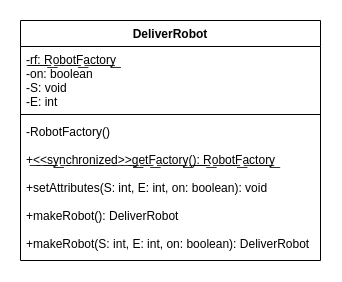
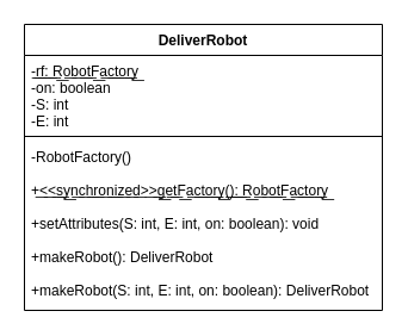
  <mxCell id="0" />
  <mxCell id="1" parent="0" />
  <mxCell id="2" value="DeliverRobot" style="swimlane;fontStyle=1;align=center;verticalAlign=top;childLayout=stackLayout;horizontal=1;startSize=26;horizontalStack=0;resizeParent=1;resizeParentMax=0;resizeLast=0;collapsible=1;marginBottom=0;" vertex="1" parent="1"><mxGeometry x="20" y="20" width="300" height="240" as="geometry" /></mxCell>
- <mxCell id="3" value="-͟r͟f͟:͟ ͟R͟o͟b͟o͟t͟F͟a͟c͟t͟o͟r͟y͟&#10;-on: boolean&#10;-S: void&#10;-E: int" style="text;strokeColor=none;fillColor=none;align=left;verticalAlign=top;spacingLeft=4;spacingRight=4;overflow=hidden;rotatable=0;points=[[0,0.5],[1,0.5]];portConstraint=eastwest;" vertex="1" parent="2"><mxGeometry y="26" width="300" height="64" as="geometry" /></mxCell>
+ <mxCell id="3" value="-͟r͟f͟:͟ ͟R͟o͟b͟o͟t͟F͟a͟c͟t͟o͟r͟y͟&#10;-on: boolean&#10;-S: int&#10;-E: int" style="text;strokeColor=none;fillColor=none;align=left;verticalAlign=top;spacingLeft=4;spacingRight=4;overflow=hidden;rotatable=0;points=[[0,0.5],[1,0.5]];portConstraint=eastwest;" vertex="1" parent="2"><mxGeometry y="26" width="300" height="64" as="geometry" /></mxCell>
  <mxCell id="4" value="" style="line;strokeWidth=1;fillColor=none;align=left;verticalAlign=middle;spacingTop=-1;spacingLeft=3;spacingRight=3;rotatable=0;labelPosition=right;points=[];portConstraint=eastwest;" vertex="1" parent="2"><mxGeometry y="90" width="300" height="8" as="geometry" /></mxCell>
  <mxCell id="5" value="-RobotFactory()&#10;&#10;+͟&lt;͟&lt;͟s͟y͟n͟c͟h͟r͟o͟n͟i͟z͟e͟d͟&gt;͟&gt;͟g͟e͟t͟F͟a͟c͟t͟o͟r͟y͟(͟)͟:͟ ͟R͟o͟b͟o͟t͟F͟a͟c͟t͟o͟r͟y͟&#10;&#10;+setAttributes(S: int, E: int, on: boolean): void&#10;&#10;+makeRobot(): DeliverRobot&#10;&#10;+makeRobot(S: int, E: int, on: boolean): DeliverRobot" style="text;strokeColor=none;fillColor=none;align=left;verticalAlign=top;spacingLeft=4;spacingRight=4;overflow=hidden;rotatable=0;points=[[0,0.5],[1,0.5]];portConstraint=eastwest;" vertex="1" parent="2"><mxGeometry y="98" width="300" height="142" as="geometry" /></mxCell>
